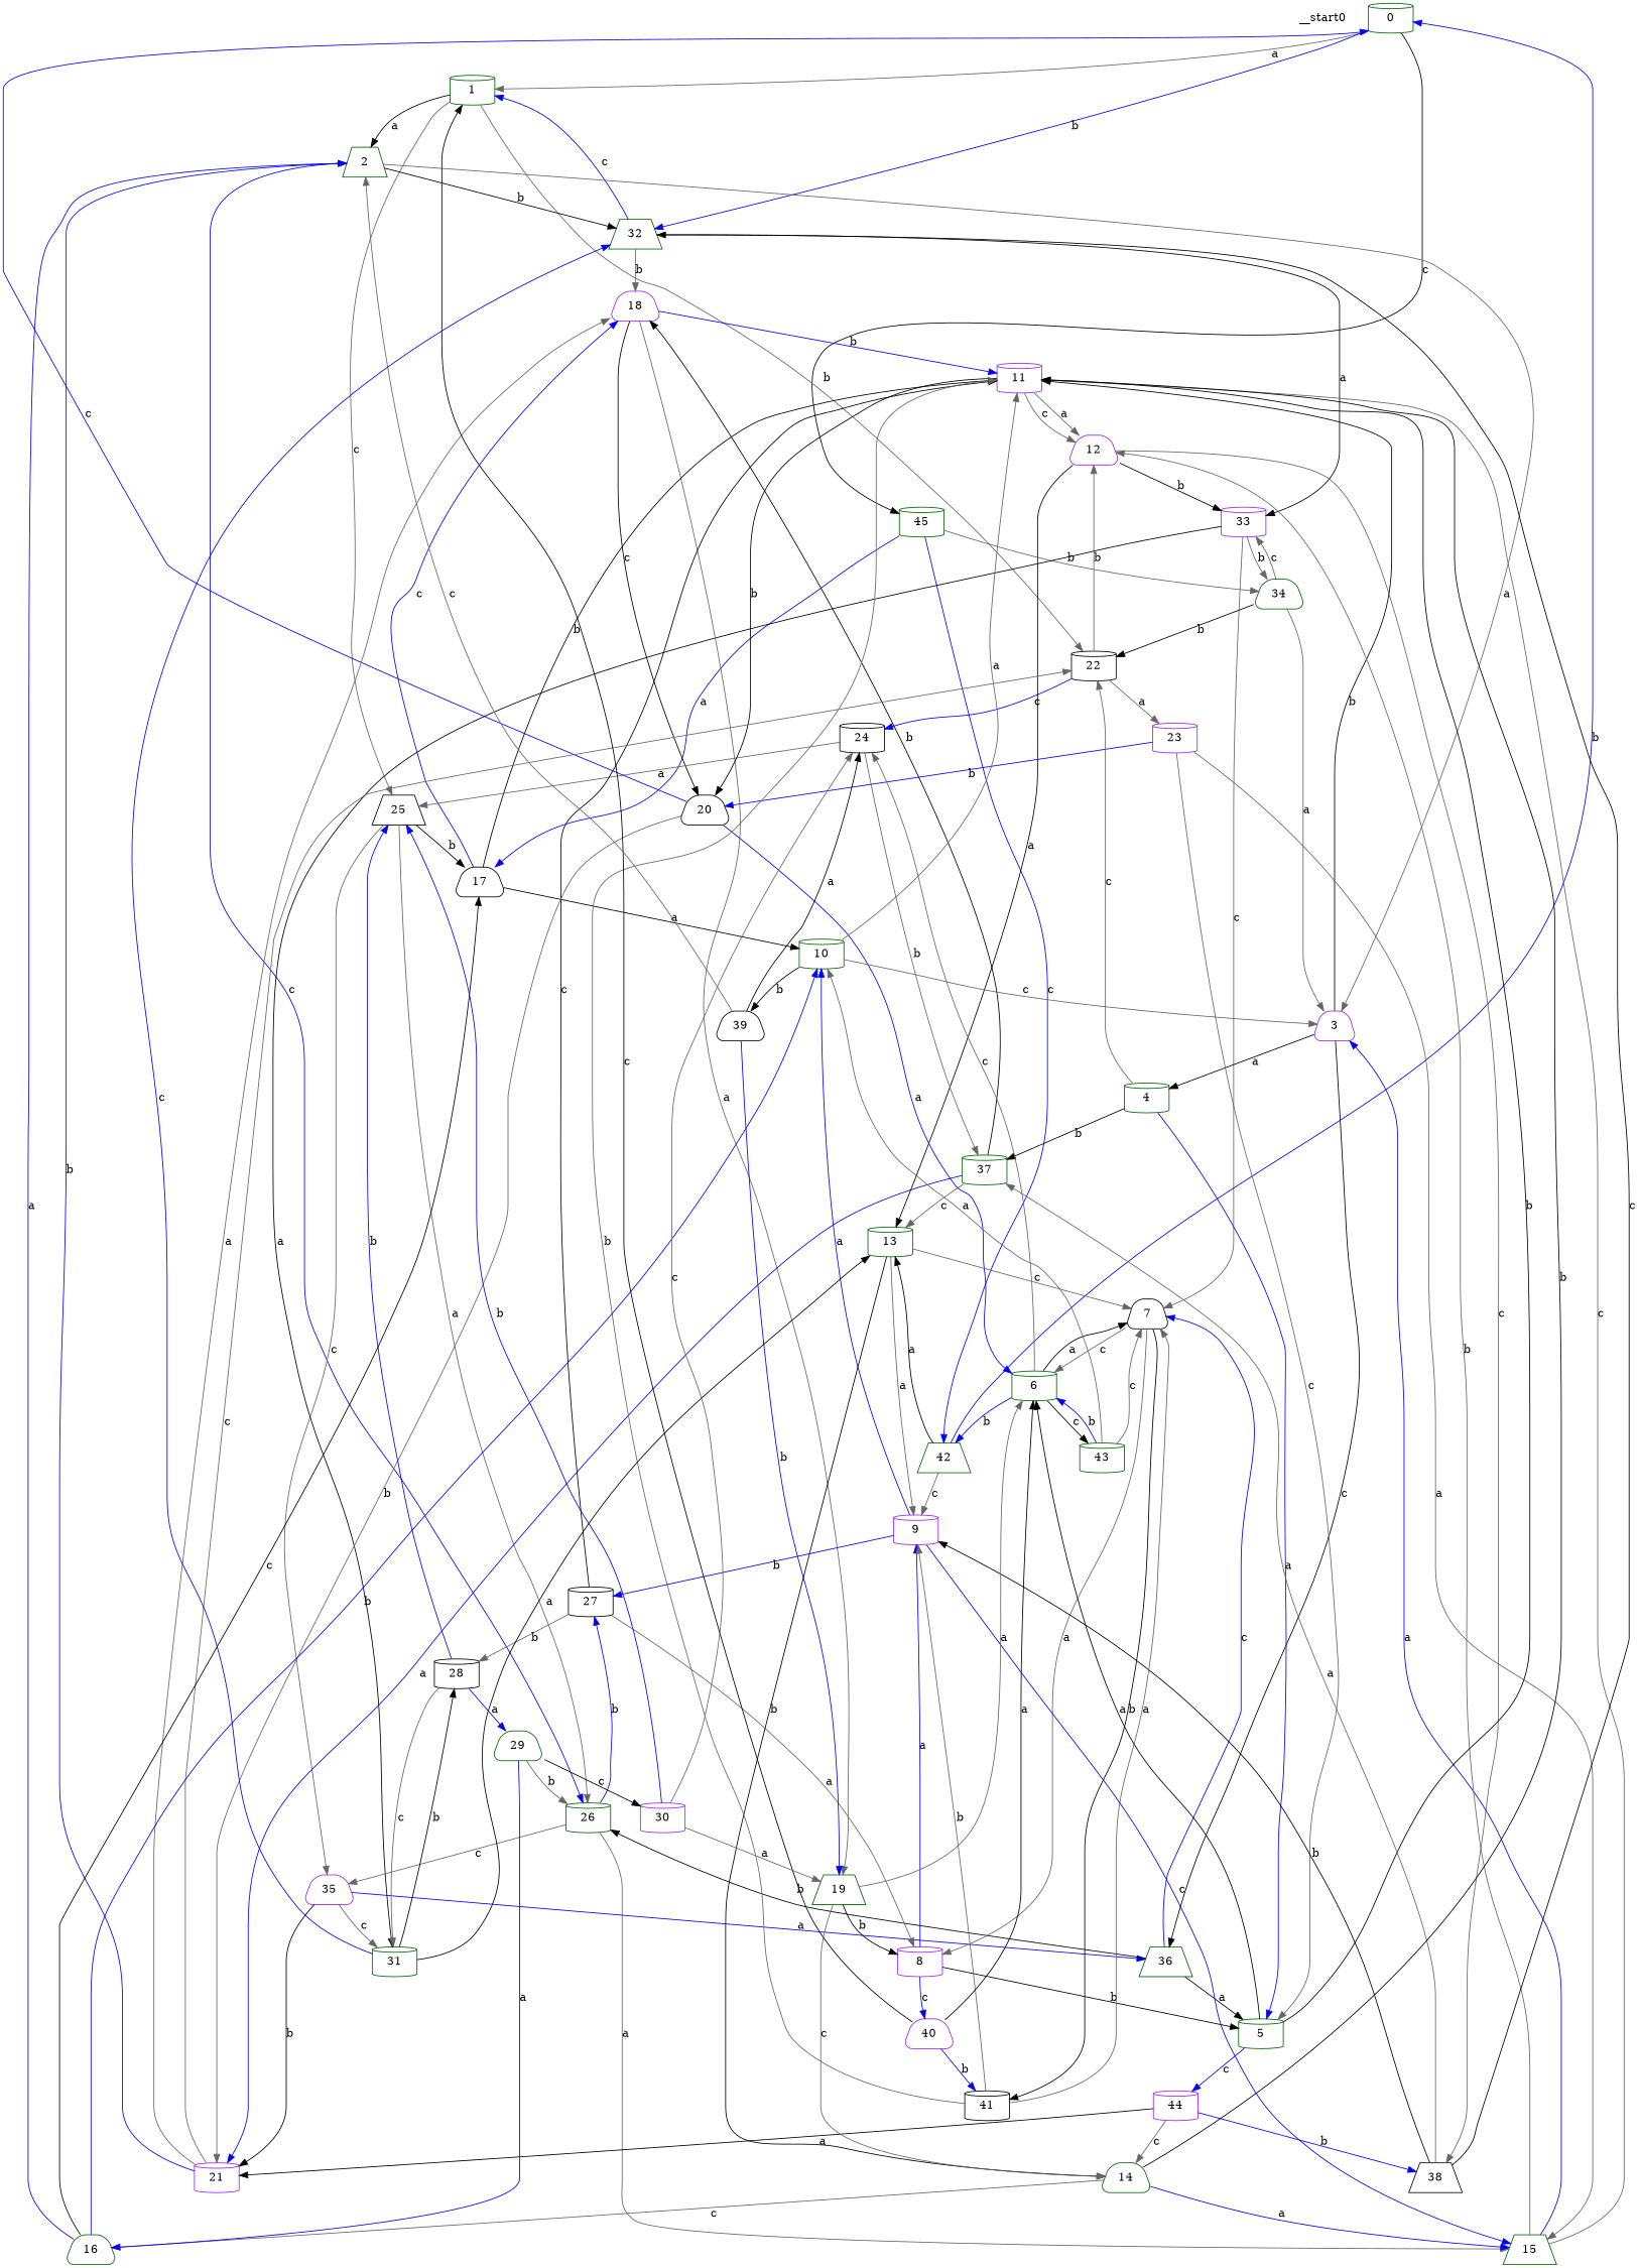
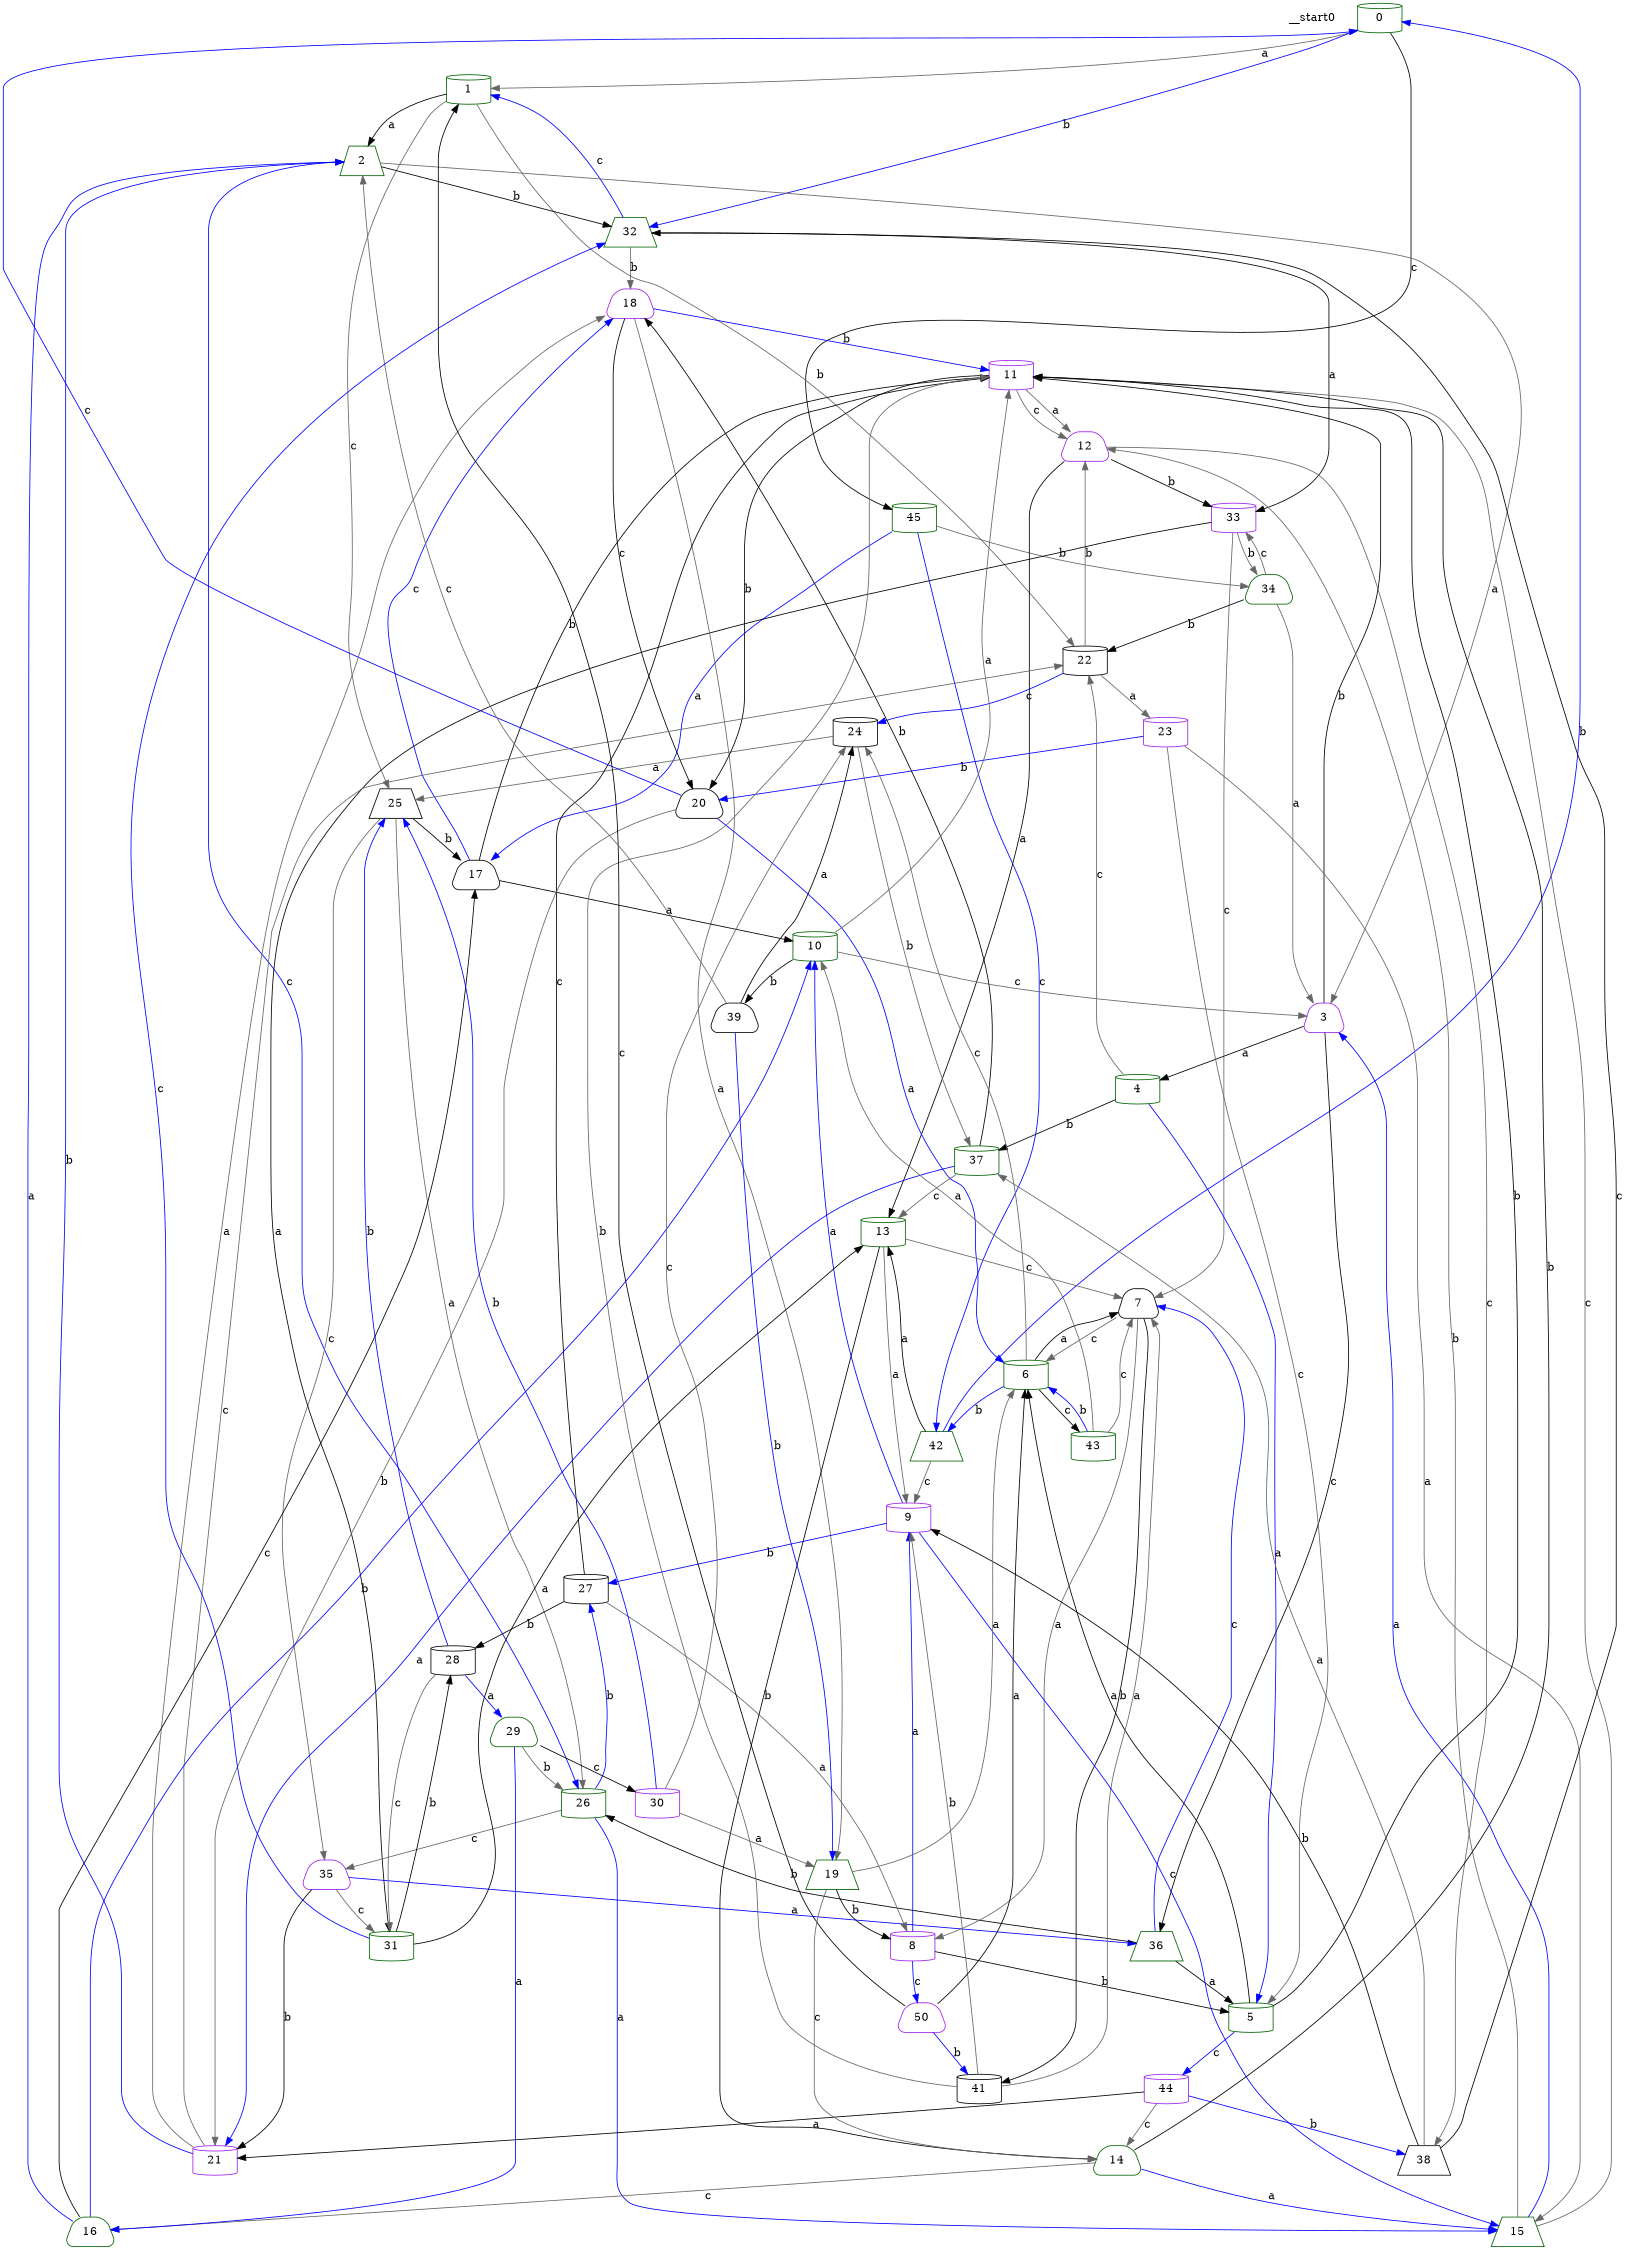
  digraph {
    rankdir=TB
    node [color=darkgreen shape=cylinder fillcolor=white style="rounded,filled"]
    edge [color=gray40]
    __start0 [color=purple shape=none fillcolor="" style=""]
    n2 [label=0]
    n3 [label=1]
    n4 [label=32 shape=trapezium style=filled]
    n5 [label=45 style=filled]
    n6 [label=2 shape=trapezium style=filled]
    n7 [color=black label=22]
    n8 [color=black label=25 shape=trapezium style=filled]
    n9 [color=purple label=33 style=filled]
    n10 [color=purple label=18 shape=trapezium]
    n11 [label=42 shape=trapezium style=filled]
    n12 [color=black label=17 shape=trapezium]
    n13 [label=34 shape=trapezium]
    n14 [color=purple label=3 shape=trapezium]
    n15 [label=26]
    n16 [color=purple label=12 shape=trapezium]
    n17 [color=purple label=23 style=filled]
    n18 [color=black label=24 style=filled]
    n19 [color=purple label=35 shape=trapezium]
    n20 [label=4 style=filled]
    n21 [color=purple label=11]
    n22 [label=36 shape=trapezium style=filled]
    n23 [label=15 shape=trapezium style=filled]
    n24 [color=black label=27]
    n25 [label=5 style=filled]
    n26 [label=37]
    n27 [color=black label=20 shape=trapezium]
    n28 [color=black label=7 shape=trapezium]
    n29 [label=6]
    n30 [color=purple label=44]
    n31 [label=13 style=filled]
    n32 [color=purple label=21 style=filled]
    n33 [label=43 style=filled]
    n34 [color=black label=38 shape=trapezium style=filled]
    n35 [label=14 shape=trapezium]
    n36 [color=purple label=8 style=filled]
    n37 [color=black label=41]
    n38 [color=purple label=9 style=filled]
    n39 [label=10]
-   n40 [color=purple label=40 shape=trapezium]
+   n40 [color=purple label=50 shape=trapezium]
    n41 [color=black label=39 shape=trapezium]
    n42 [color=black label=28 style=filled]
    n43 [label=19 shape=trapezium style=filled]
    n44 [label=31]
    n45 [label=16 shape=trapezium]
    n46 [label=29 shape=trapezium]
    n47 [color=purple label=30 style=filled]
    n2 -> n3 [label=a]
    n2 -> n4 [color=blue label=b]
    n2 -> n5 [color=black label=c]
    n3 -> n6 [color=black label=a]
    n3 -> n7 [label=b]
    n3 -> n8 [label=c]
    n4 -> n3 [color=blue label=c]
    n4 -> n9 [color=black label=a]
    n4 -> n10 [label=b]
    n5 -> n11 [color=blue label=c]
    n5 -> n12 [color=blue label=a]
    n5 -> n13 [label=b]
    n6 -> n4 [color=black label=b]
    n6 -> n14 [label=a]
    n6 -> n15 [color=blue label=c]
    n7 -> n16 [label=b]
    n7 -> n17 [label=a]
    n7 -> n18 [color=blue label=c]
    n8 -> n12 [color=black label=b]
    n8 -> n15 [label=a]
    n8 -> n19 [label=c]
    n9 -> n13 [label=b]
    n9 -> n28 [label=c]
    n9 -> n44 [color=black label=a]
    n10 -> n21 [color=blue label=b]
    n10 -> n27 [color=black label=c]
    n10 -> n43 [label=a]
    n11 -> n2 [color=blue label=b]
    n11 -> n31 [color=black label=a]
    n11 -> n38 [label=c]
    n12 -> n10 [color=blue label=c]
    n12 -> n21 [color=black label=b]
    n12 -> n39 [color=black label=a]
    n13 -> n7 [color=black label=b]
    n13 -> n9 [label=c]
    n13 -> n14 [label=a]
    n14 -> n20 [color=black label=a]
    n14 -> n21 [color=black label=b]
    n14 -> n22 [color=black label=c]
    n15 -> n19 [label=c]
-   n15 -> n23 [label=a]
+   n15 -> n23 [color=blue label=a]
    n15 -> n24 [color=blue label=b]
    n16 -> n9 [color=black label=b]
    n16 -> n31 [color=black label=a]
    n16 -> n34 [label=c]
    n17 -> n23 [label=a]
    n17 -> n25 [label=c]
    n17 -> n27 [color=blue label=b]
    n18 -> n8 [label=a]
    n18 -> n26 [label=b]
    n19 -> n22 [color=blue label=a]
    n19 -> n32 [color=black label=b]
    n19 -> n44 [label=c]
    n20 -> n7 [label=c]
    n20 -> n25 [color=blue label=a]
    n20 -> n26 [color=black label=b]
    n21 -> n16 [label=a]
    n21 -> n16 [label=c]
    n21 -> n27 [color=black label=b]
    n22 -> n15 [color=black label=b]
    n22 -> n25 [color=black label=a]
    n22 -> n28 [color=blue label=c]
    n23 -> n14 [color=blue label=a]
    n23 -> n16 [label=b]
    n23 -> n21 [label=c]
    n24 -> n21 [color=black label=c]
    n24 -> n36 [label=a]
-   n24 -> n42 [label=b]
+   n24 -> n42 [color=black label=b]
    n25 -> n21 [color=black label=b]
    n25 -> n29 [color=black label=a]
    n25 -> n30 [color=blue label=c]
    n26 -> n10 [color=black label=b]
    n26 -> n31 [label=c]
    n26 -> n32 [color=blue label=a]
    n27 -> n2 [color=blue label=c]
    n27 -> n29 [color=blue label=a]
    n27 -> n32 [label=b]
    n28 -> n29 [label=c]
    n28 -> n36 [label=a]
    n28 -> n37 [color=black label=b]
    n29 -> n11 [color=blue label=b]
    n29 -> n18 [label=c]
    n29 -> n28 [color=black label=a]
    n29 -> n33 [color=black label=c]
    n30 -> n32 [color=black label=a]
    n30 -> n34 [color=blue label=b]
    n30 -> n35 [label=c]
    n31 -> n28 [label=c]
    n31 -> n35 [color=black label=b]
    n31 -> n38 [label=a]
    n32 -> n6 [color=blue label=b]
    n32 -> n7 [label=c]
    n32 -> n10 [label=a]
    n33 -> n28 [label=c]
    n33 -> n29 [color=blue label=b]
    n33 -> n39 [label=a]
    n34 -> n4 [color=black label=c]
    n34 -> n26 [label=a]
    n34 -> n38 [color=black label=b]
    n35 -> n21 [color=black label=b]
    n35 -> n23 [color=blue label=a]
    n35 -> n45 [label=c]
    n36 -> n25 [color=black label=b]
    n36 -> n38 [color=blue label=a]
    n36 -> n40 [color=blue label=c]
    n37 -> n21 [label=b]
    n37 -> n28 [label=a]
    n37 -> n38 [label=b]
    n38 -> n23 [color=blue label=c]
    n38 -> n24 [color=blue label=b]
    n38 -> n39 [color=blue label=a]
    n39 -> n14 [label=c]
    n39 -> n21 [label=a]
    n39 -> n41 [color=black label=b]
    n40 -> n3 [color=black label=c]
    n40 -> n29 [color=black label=a]
    n40 -> n37 [color=blue label=b]
    n41 -> n6 [label=c]
    n41 -> n18 [color=black label=a]
    n41 -> n43 [color=blue label=b]
    n42 -> n8 [color=blue label=b]
    n42 -> n44 [label=c]
    n42 -> n46 [color=blue label=a]
    n43 -> n29 [label=a]
    n43 -> n35 [label=c]
    n43 -> n36 [color=black label=b]
    n44 -> n4 [color=blue label=c]
    n44 -> n31 [color=black label=a]
    n44 -> n42 [color=black label=b]
    n45 -> n6 [color=blue label=a]
    n45 -> n12 [color=black label=c]
    n45 -> n39 [color=blue label=b]
    n46 -> n15 [label=b]
    n46 -> n45 [color=blue label=a]
    n46 -> n47 [color=black label=c]
    n47 -> n8 [color=blue label=b]
    n47 -> n18 [label=c]
    n47 -> n43 [label=a]
  }
